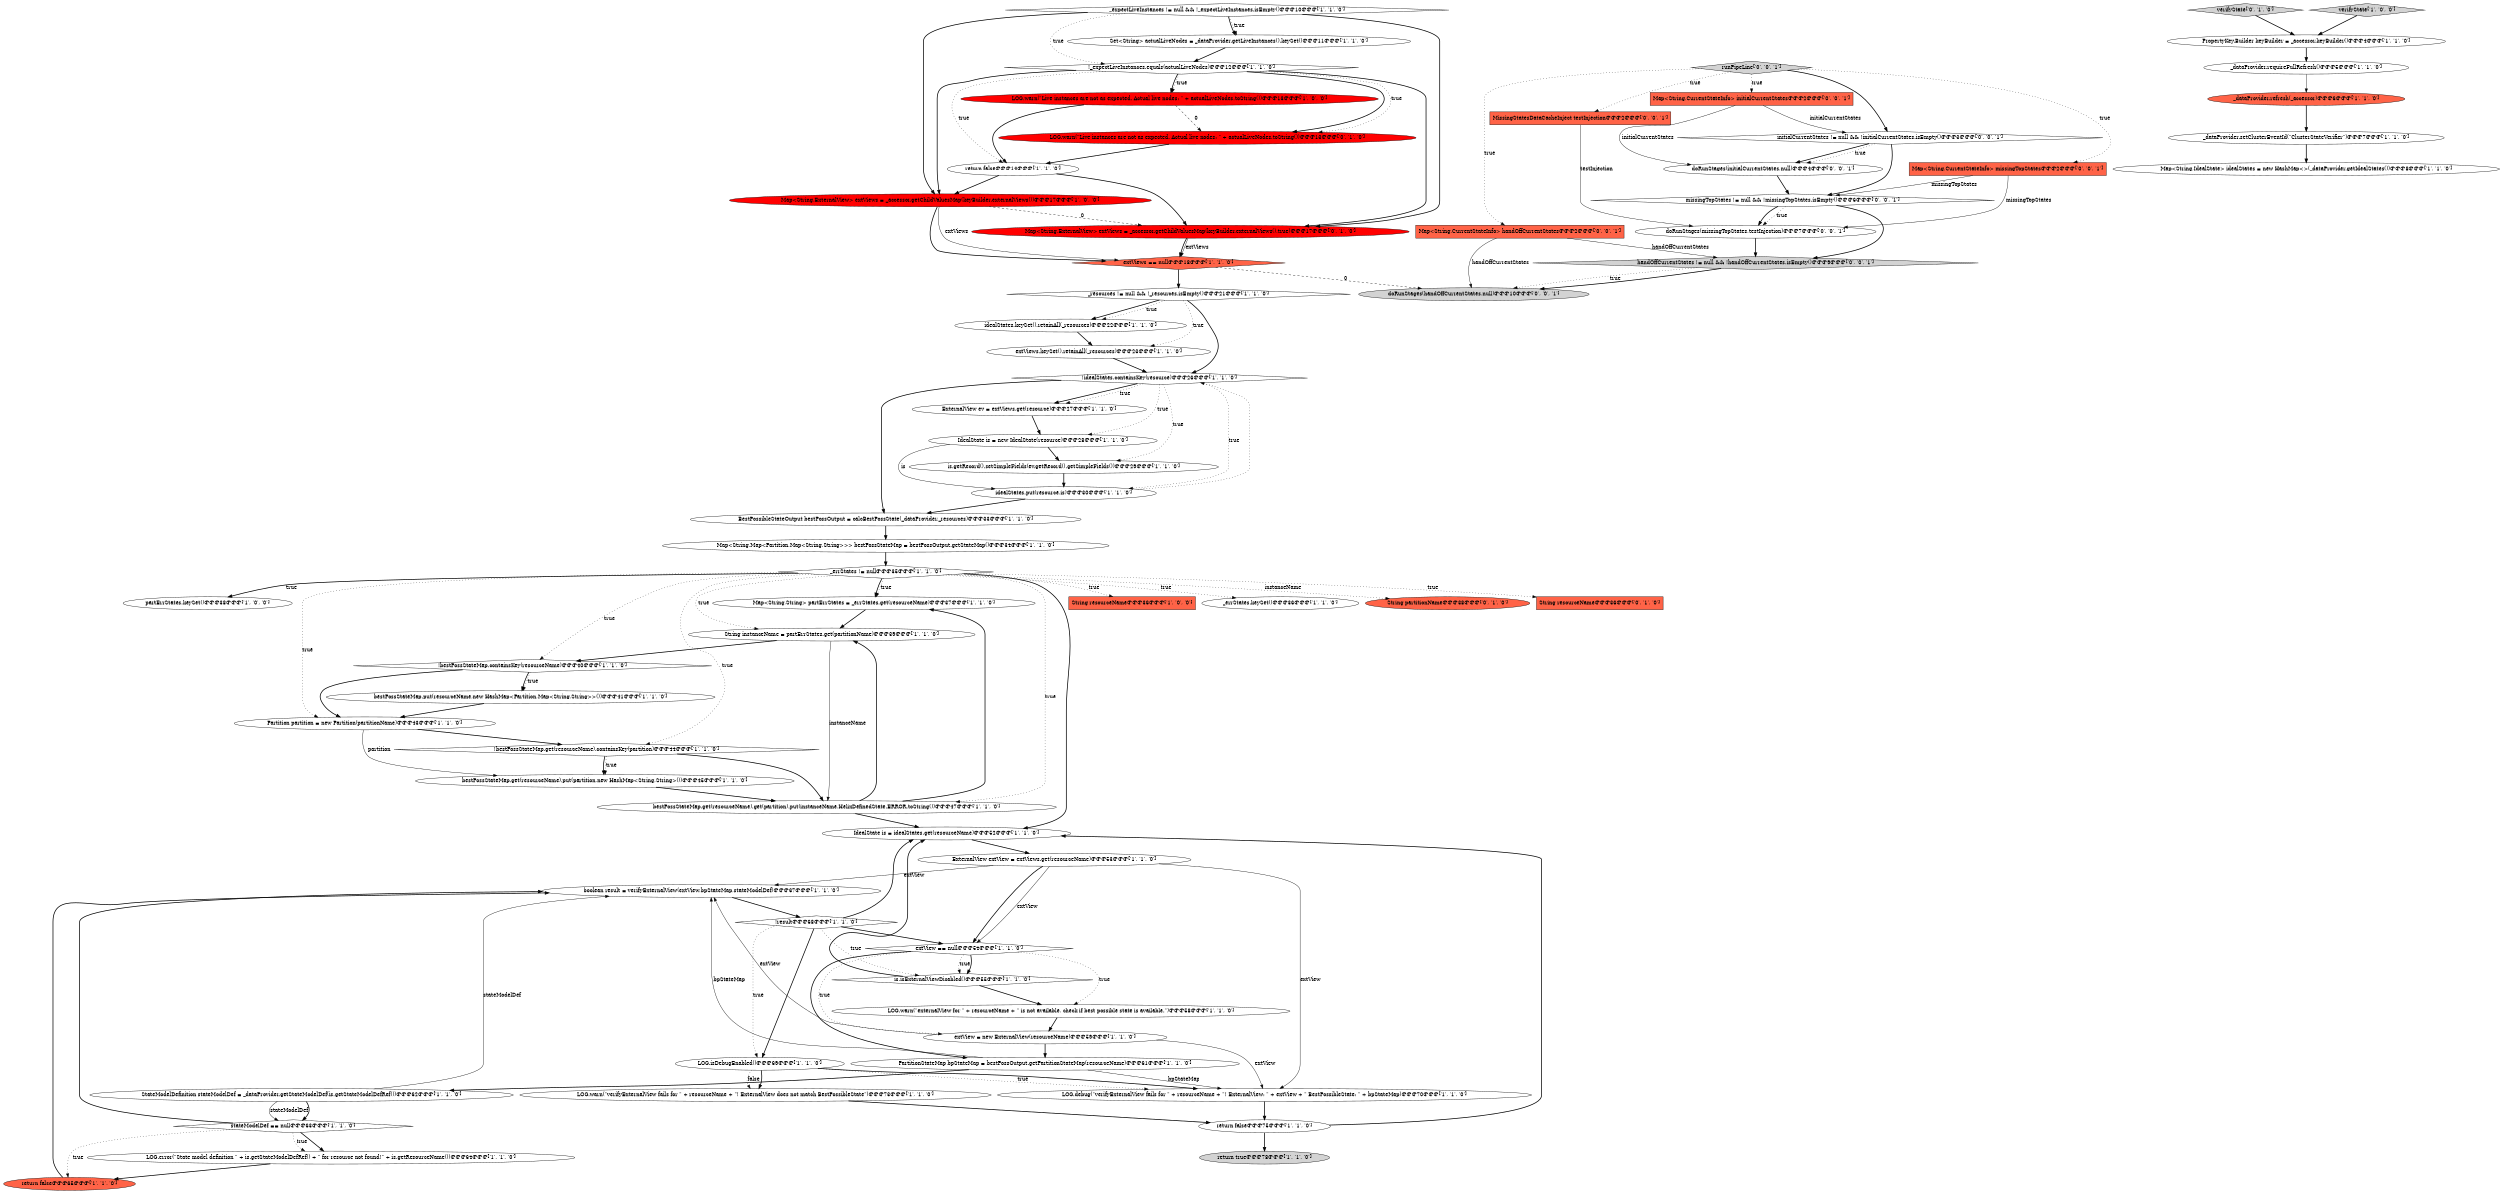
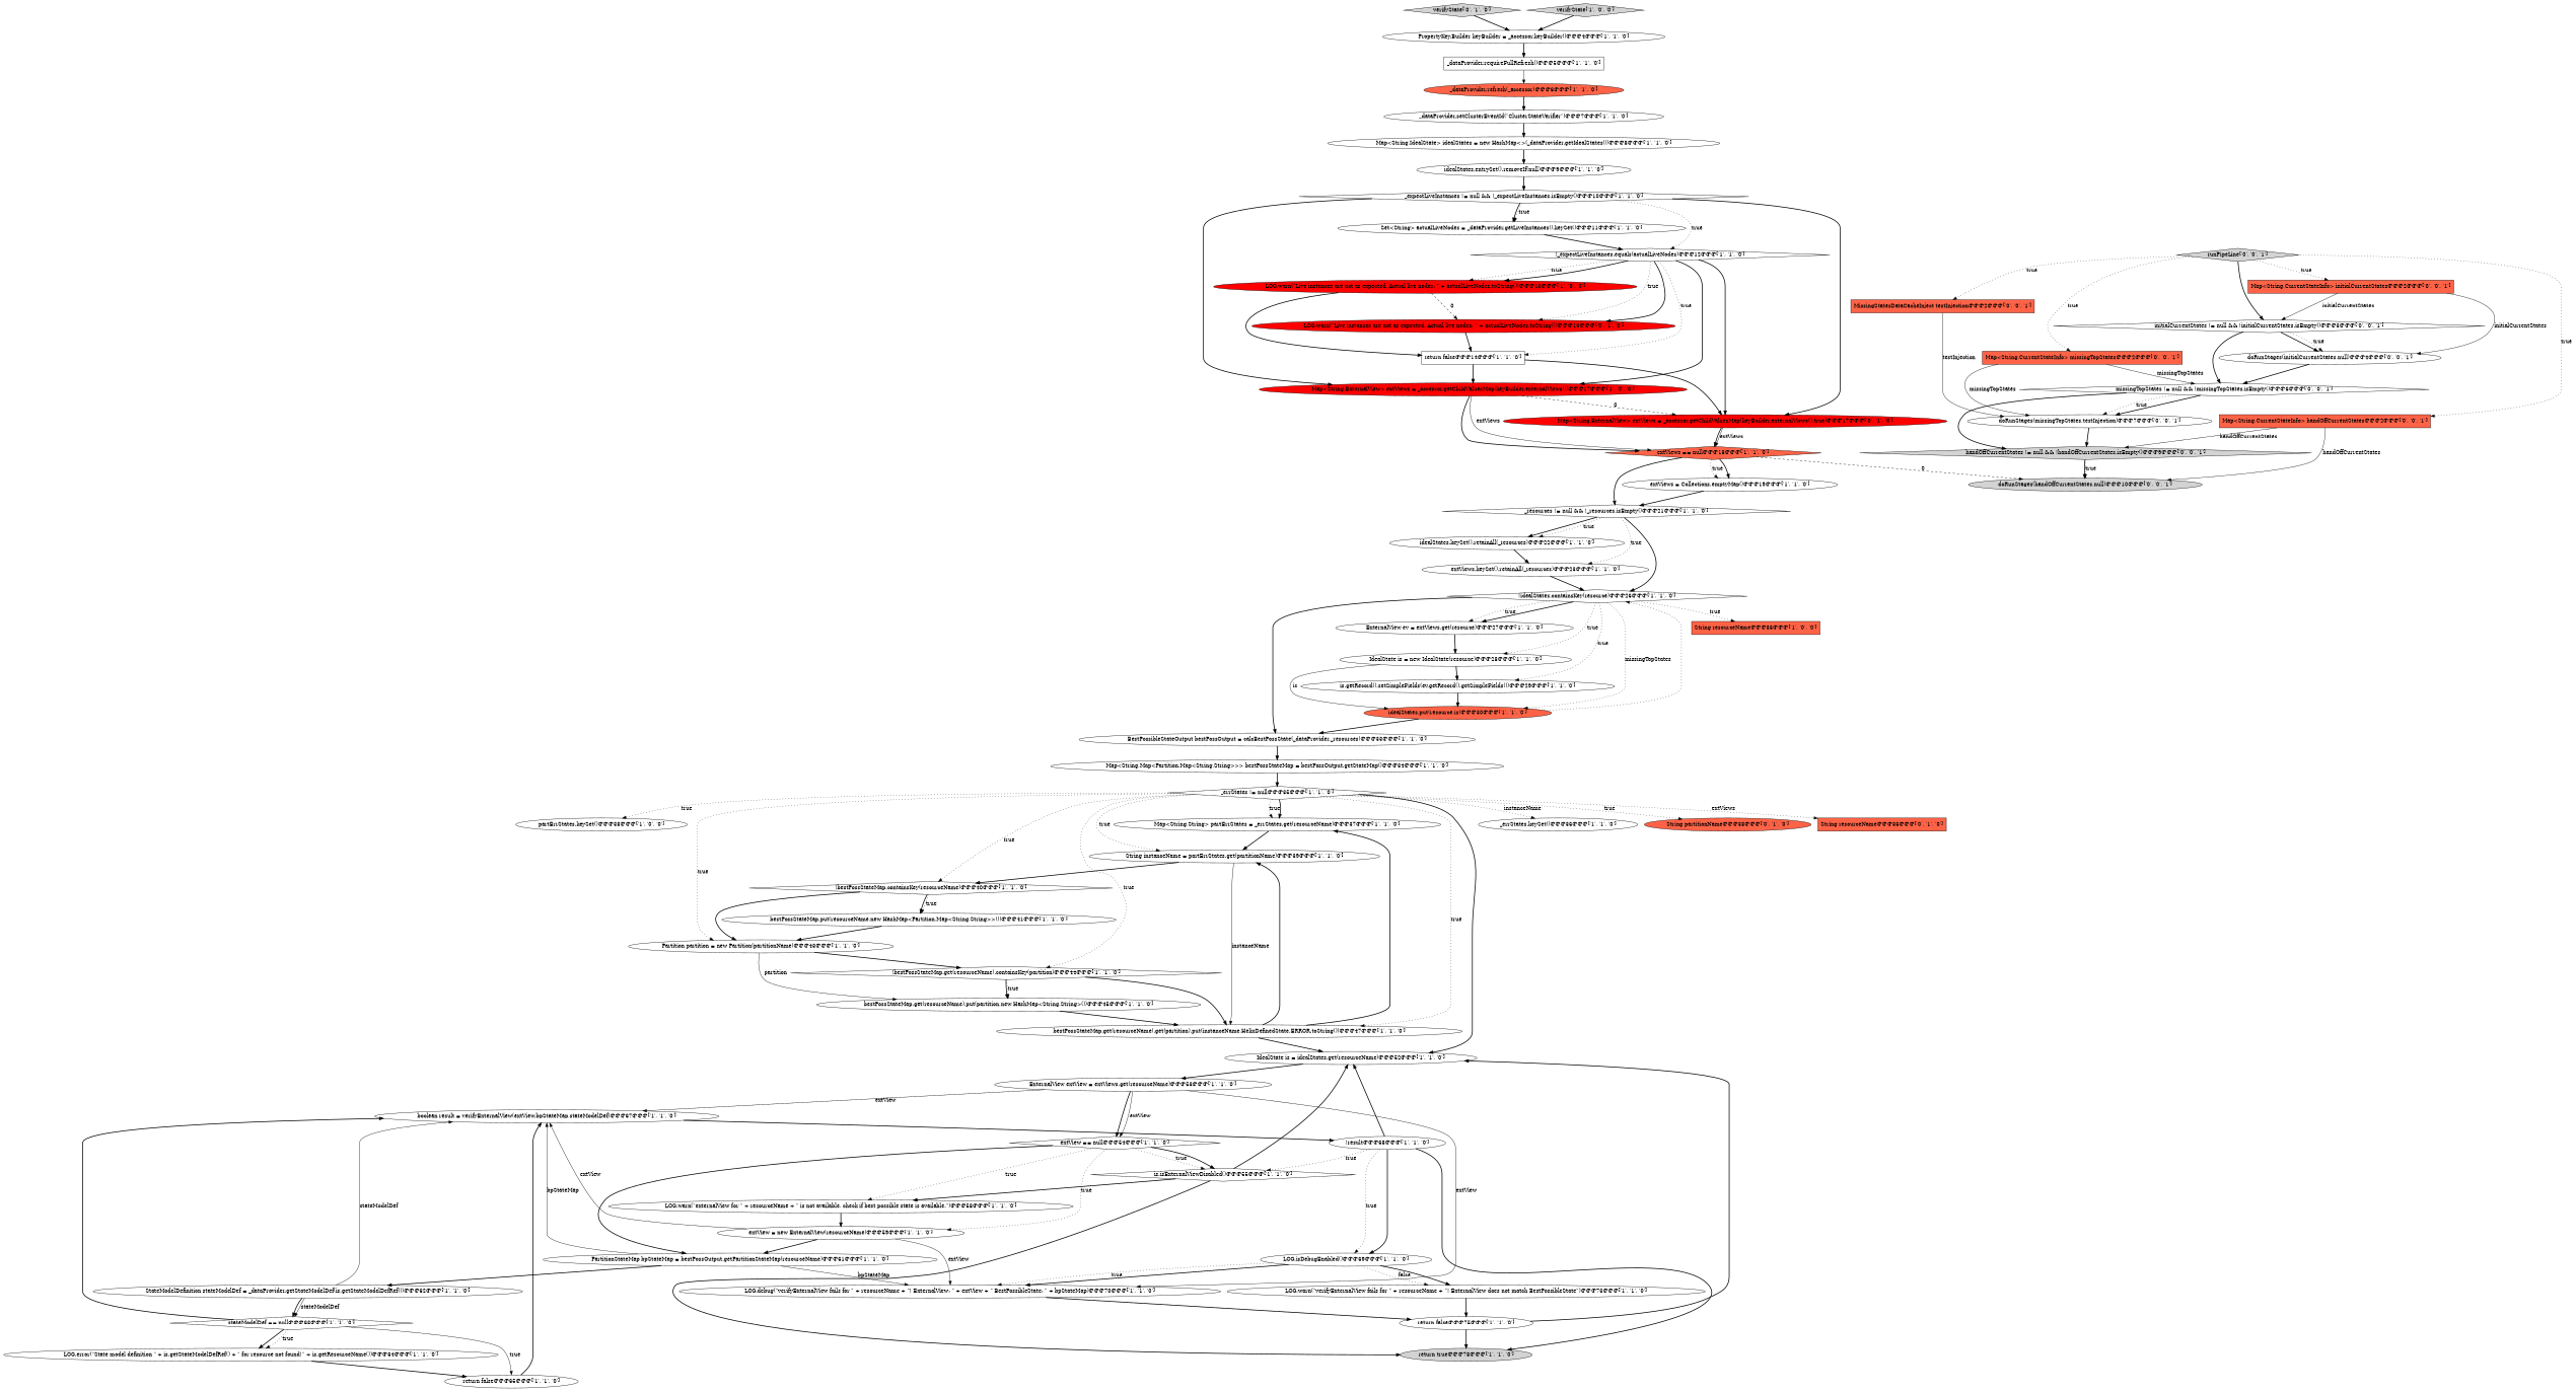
  digraph {
    node [fillcolor=white shape=ellipse style=filled]
    edge [style=bold]
    n1 [label="_expectLiveInstances != null && !_expectLiveInstances.isEmpty()@@@10@@@['1', '1', '0']" shape=diamond]
    n2 [fillcolor=red label="Map<String,ExternalView> extViews = _accessor.getChildValuesMap(keyBuilder.externalViews())@@@17@@@['1', '0', '0']"]
    n3 [fillcolor=red label="Map<String,ExternalView> extViews = _accessor.getChildValuesMap(keyBuilder.externalViews(),true)@@@17@@@['0', '1', '0']"]
    n4 [label="!_expectLiveInstances.equals(actualLiveNodes)@@@12@@@['1', '1', '0']" shape=diamond]
    n5 [label="Set<String> actualLiveNodes = _dataProvider.getLiveInstances().keySet()@@@11@@@['1', '1', '0']"]
    n6 [fillcolor=tomato label="extViews == null@@@18@@@['1', '1', '0']" shape=diamond]
    n7 [fillcolor=red label="LOG.warn(\"Live instances are not as expected. Actual live nodes: \" + actualLiveNodes.toString())@@@13@@@['0', '1', '0']"]
-   n8 [label="return false@@@14@@@['1', '1', '0']"]
+   n8 [label="return false@@@14@@@['1', '1', '0']" shape=box]
    n9 [fillcolor=red label="LOG.warn(\"Live instances are not as expected. Actual live nodes: \" + actualLiveNodes.toString())@@@13@@@['1', '0', '0']"]
    n10 [label="extViews.keySet().retainAll(_resources)@@@23@@@['1', '1', '0']"]
    n11 [label="!idealStates.containsKey(resource)@@@26@@@['1', '1', '0']" shape=diamond]
    n12 [label="is.getRecord().setSimpleFields(ev.getRecord().getSimpleFields())@@@29@@@['1', '1', '0']"]
-   n13 [label="idealStates.put(resource,is)@@@30@@@['1', '1', '0']"]
+   n13 [fillcolor=tomato label="idealStates.put(resource,is)@@@30@@@['1', '1', '0']"]
    n14 [label="BestPossibleStateOutput bestPossOutput = calcBestPossState(_dataProvider,_resources)@@@33@@@['1', '1', '0']"]
    n15 [label="IdealState is = new IdealState(resource)@@@28@@@['1', '1', '0']"]
    n16 [label="ExternalView ev = extViews.get(resource)@@@27@@@['1', '1', '0']"]
    n17 [label="partErrStates.keySet()@@@38@@@['1', '0', '0']"]
    n18 [label="Map<String,String> partErrStates = _errStates.get(resourceName)@@@37@@@['1', '1', '0']"]
    n19 [label="String instanceName = partErrStates.get(partitionName)@@@39@@@['1', '1', '0']"]
    n20 [label="bestPossStateMap.get(resourceName).get(partition).put(instanceName,HelixDefinedState.ERROR.toString())@@@47@@@['1', '1', '0']"]
    n21 [label="!bestPossStateMap.containsKey(resourceName)@@@40@@@['1', '1', '0']" shape=diamond]
    n22 [label="Map<String,Map<Partition,Map<String,String>>> bestPossStateMap = bestPossOutput.getStateMap()@@@34@@@['1', '1', '0']"]
    n23 [label="_errStates != null@@@35@@@['1', '1', '0']" shape=diamond]
    n24 [label="IdealState is = idealStates.get(resourceName)@@@52@@@['1', '1', '0']"]
    n25 [fillcolor=tomato label="String resourceName@@@36@@@['1', '0', '0']" shape=box]
    n26 [label="Partition partition = new Partition(partitionName)@@@43@@@['1', '1', '0']"]
    n27 [label="!bestPossStateMap.get(resourceName).containsKey(partition)@@@44@@@['1', '1', '0']" shape=diamond]
    n28 [label="_errStates.keySet()@@@36@@@['1', '1', '0']"]
    n29 [fillcolor=tomato label="String partitionName@@@38@@@['0', '1', '0']"]
    n30 [fillcolor=tomato label="String resourceName@@@36@@@['0', '1', '0']" shape=box]
    n31 [fillcolor=lightgray label="verifyState['0', '1', '0']" shape=diamond]
    n32 [label="PropertyKey.Builder keyBuilder = _accessor.keyBuilder()@@@4@@@['1', '1', '0']"]
-   n33 [label="_dataProvider.requireFullRefresh()@@@5@@@['1', '1', '0']"]
+   n33 [label="_dataProvider.requireFullRefresh()@@@5@@@['1', '1', '0']" shape=box]
    n34 [label="initialCurrentStates != null && !initialCurrentStates.isEmpty()@@@3@@@['0', '0', '1']" shape=diamond]
    n35 [label="doRunStages(initialCurrentStates,null)@@@4@@@['0', '0', '1']"]
    n36 [label="missingTopStates != null && !missingTopStates.isEmpty()@@@6@@@['0', '0', '1']" shape=diamond]
    n37 [label="doRunStages(missingTopStates,testInjection)@@@7@@@['0', '0', '1']"]
    n38 [fillcolor=lightgray label="handOffCurrentStates != null && !handOffCurrentStates.isEmpty()@@@9@@@['0', '0', '1']" shape=diamond]
    n39 [label="return false@@@75@@@['1', '1', '0']"]
    n40 [fillcolor=lightgray label="return true@@@78@@@['1', '1', '0']"]
    n41 [label="ExternalView extView = extViews.get(resourceName)@@@53@@@['1', '1', '0']"]
+   n42 [label="extViews = Collections.emptyMap()@@@19@@@['1', '1', '0']"]
    n43 [label="_resources != null && !_resources.isEmpty()@@@21@@@['1', '1', '0']" shape=diamond]
    n44 [fillcolor=lightgray label="doRunStages(handOffCurrentStates,null)@@@10@@@['0', '0', '1']"]
    n45 [fillcolor=lightgray label="verifyState['1', '0', '0']" shape=diamond]
    n46 [label="LOG.isDebugEnabled()@@@69@@@['1', '1', '0']"]
    n47 [label="LOG.debug(\"verifyExternalView fails for \" + resourceName + \"! ExternalView: \" + extView + \" BestPossibleState: \" + bpStateMap)@@@70@@@['1', '1', '0']"]
    n48 [label="LOG.warn(\"verifyExternalView fails for \" + resourceName + \"! ExternalView does not match BestPossibleState\")@@@73@@@['1', '1', '0']"]
    n49 [fillcolor=lightgray label="runPipeLine['0', '0', '1']" shape=diamond]
    n50 [fillcolor=tomato label="Map<String,CurrentStateInfo> handOffCurrentStates@@@2@@@['0', '0', '1']" shape=box]
    n51 [fillcolor=tomato label="Map<String,CurrentStateInfo> missingTopStates@@@2@@@['0', '0', '1']" shape=box]
    n52 [fillcolor=tomato label="MissingStatesDataCacheInject testInjection@@@2@@@['0', '0', '1']" shape=box]
    n53 [fillcolor=tomato label="Map<String,CurrentStateInfo> initialCurrentStates@@@2@@@['0', '0', '1']" shape=box]
    n54 [label="LOG.warn(\"externalView for \" + resourceName + \" is not available, check if best possible state is available.\")@@@58@@@['1', '1', '0']"]
    n55 [label="extView = new ExternalView(resourceName)@@@59@@@['1', '1', '0']"]
    n56 [label="boolean result = verifyExternalView(extView,bpStateMap,stateModelDef)@@@67@@@['1', '1', '0']"]
    n57 [label="PartitionStateMap bpStateMap = bestPossOutput.getPartitionStateMap(resourceName)@@@61@@@['1', '1', '0']"]
    n58 [fillcolor=tomato label="_dataProvider.refresh(_accessor)@@@6@@@['1', '1', '0']"]
    n59 [label="_dataProvider.setClusterEventId(\"ClusterStateVerifier\")@@@7@@@['1', '1', '0']"]
    n60 [label="Map<String,IdealState> idealStates = new HashMap<>(_dataProvider.getIdealStates())@@@8@@@['1', '1', '0']"]
-   n62 [label="!result@@@68@@@['1', '1', '0']" shape=diamond]
+   n61 [label="idealStates.entrySet().removeIf(null)@@@9@@@['1', '1', '0']"]
+   n62 [label="!result@@@68@@@['1', '1', '0']"]
    n63 [label="StateModelDefinition stateModelDef = _dataProvider.getStateModelDef(is.getStateModelDefRef())@@@62@@@['1', '1', '0']"]
    n64 [label="is.isExternalViewDisabled()@@@55@@@['1', '1', '0']" shape=diamond]
    n65 [label="extView == null@@@54@@@['1', '1', '0']" shape=diamond]
    n66 [label="bestPossStateMap.put(resourceName,new HashMap<Partition,Map<String,String>>())@@@41@@@['1', '1', '0']"]
    n67 [label="bestPossStateMap.get(resourceName).put(partition,new HashMap<String,String>())@@@45@@@['1', '1', '0']"]
    n68 [label="idealStates.keySet().retainAll(_resources)@@@22@@@['1', '1', '0']"]
    n69 [label="stateModelDef == null@@@63@@@['1', '1', '0']" shape=diamond]
-   n70 [fillcolor=tomato label="return false@@@65@@@['1', '1', '0']"]
+   n70 [label="return false@@@65@@@['1', '1', '0']"]
    n71 [label="LOG.error(\"State model definition \" + is.getStateModelDefRef() + \" for resource not found!\" + is.getResourceName())@@@64@@@['1', '1', '0']"]
    n1 -> n2
    n1 -> n3
    n1 -> n4 [label=true style=dotted]
    n1 -> n5 [label=true style=dotted]
    n1 -> n5
    n2 -> n3 [label=0 style=dashed]
    n2 -> n6
    n2 -> n6 [label=extViews style=solid]
    n3 -> n6
    n3 -> n6 [label=extViews style=solid]
    n4 -> n2
    n4 -> n3
    n4 -> n7
    n4 -> n7 [label=true style=dotted]
    n4 -> n8 [label=true style=dotted]
    n4 -> n9 [label=true style=dotted]
    n4 -> n9
    n5 -> n4
+   n6 -> n42
+   n6 -> n42 [label=true style=dotted]
    n6 -> n43
    n6 -> n44 [label=0 style=dashed]
    n7 -> n8
    n8 -> n2
    n8 -> n3
    n9 -> n7 [label=0 style=dashed]
    n9 -> n8
    n10 -> n11
    n11 -> n12 [label=true style=dotted]
-   n11 -> n13 [label=true style=dotted]
+   n11 -> n13 [label=missingTopStates style=dotted]
    n11 -> n14
    n11 -> n15 [label=true style=dotted]
    n11 -> n16
    n11 -> n16 [label=true style=dotted]
    n12 -> n13
    n13 -> n11 [style=dotted]
    n13 -> n14
    n14 -> n22
    n15 -> n12
    n15 -> n13 [label=is style=solid]
    n16 -> n15
    n18 -> n19
    n19 -> n20 [label=instanceName style=solid]
    n19 -> n21
    n20 -> n18
    n20 -> n19
    n20 -> n24
    n21 -> n26
    n21 -> n66 [label=true style=dotted]
    n21 -> n66
    n22 -> n23
-   n23 -> n17 [label=true]
+   n23 -> n17 [label=true style=dotted]
    n23 -> n18 [label=true style=dotted]
    n23 -> n18
    n23 -> n19 [label=true style=dotted]
    n23 -> n20 [label=true style=dotted]
    n23 -> n21 [label=true style=dotted]
    n23 -> n24
-   n23 -> n25 [label=true style=dotted]
+   n11 -> n25 [label=true style=dotted]
    n23 -> n26 [label=true style=dotted]
    n23 -> n27 [label=true style=dotted]
-   n23 -> n28 [label=true style=dotted]
-   n23 -> n29 [label=instanceName style=dotted]
-   n23 -> n30 [label=true style=dotted]
+   n23 -> n28 [label=instanceName style=dotted]
+   n23 -> n29 [label=true style=dotted]
+   n23 -> n30 [label=extViews style=dotted]
    n24 -> n41
    n26 -> n27
    n26 -> n67 [label=partition style=solid]
    n27 -> n20
    n27 -> n67
    n27 -> n67 [label=true style=dotted]
    n31 -> n32
    n32 -> n33
    n33 -> n58 [style=solid]
    n34 -> n35
    n34 -> n35 [label=true style=dotted]
    n34 -> n36
    n35 -> n36
    n36 -> n37
    n36 -> n37 [label=true style=dotted]
    n36 -> n38
    n37 -> n38
    n38 -> n44
    n38 -> n44 [label=true style=dotted]
    n39 -> n24
    n39 -> n40
    n41 -> n47 [label=extView style=solid]
    n41 -> n56 [label=extView style=solid]
    n41 -> n65
    n41 -> n65 [label=extView style=solid]
+   n42 -> n43
    n43 -> n10 [label=true style=dotted]
    n43 -> n11
    n43 -> n68
    n43 -> n68 [label=true style=dotted]
    n45 -> n32
    n46 -> n47
    n46 -> n47 [label=true style=dotted]
    n46 -> n48
    n46 -> n48 [label=false style=dotted]
    n47 -> n39
    n48 -> n39
    n49 -> n34
    n49 -> n50 [label=true style=dotted]
    n49 -> n51 [label=true style=dotted]
    n49 -> n52 [label=true style=dotted]
    n49 -> n53 [label=true style=dotted]
    n50 -> n38 [label=handOffCurrentStates style=solid]
    n50 -> n44 [label=handOffCurrentStates style=solid]
    n51 -> n36 [label=missingTopStates style=solid]
    n51 -> n37 [label=missingTopStates style=solid]
    n52 -> n37 [label=testInjection style=solid]
    n53 -> n34 [label=initialCurrentStates style=solid]
    n53 -> n35 [label=initialCurrentStates style=solid]
    n54 -> n55
    n55 -> n47 [label=extView style=solid]
    n55 -> n56 [label=extView style=solid]
    n55 -> n57
    n56 -> n62
    n57 -> n47 [label=bpStateMap style=solid]
    n57 -> n56 [label=bpStateMap style=solid]
    n57 -> n63
    n58 -> n59
    n59 -> n60
+   n60 -> n61
+   n61 -> n1
    n62 -> n24
-   n62 -> n65
+   n62 -> n40
    n62 -> n46
    n62 -> n46 [label=true style=dotted]
    n62 -> n64 [label=true style=dotted]
    n63 -> n56 [label=stateModelDef style=solid]
    n63 -> n69 [label=stateModelDef style=solid]
    n63 -> n69
    n64 -> n24
+   n64 -> n40
    n64 -> n54
    n65 -> n54 [label=true style=dotted]
    n65 -> n55 [label=true style=dotted]
    n65 -> n57
    n65 -> n64 [label=true style=dotted]
    n65 -> n64
    n66 -> n26
    n67 -> n20
    n68 -> n10
    n69 -> n56
-   n69 -> n70 [label=true style=dotted]
+   n69 -> n70 [label=true style=solid]
    n69 -> n71
    n69 -> n71 [label=true style=dotted]
    n70 -> n56
    n71 -> n70
  }
